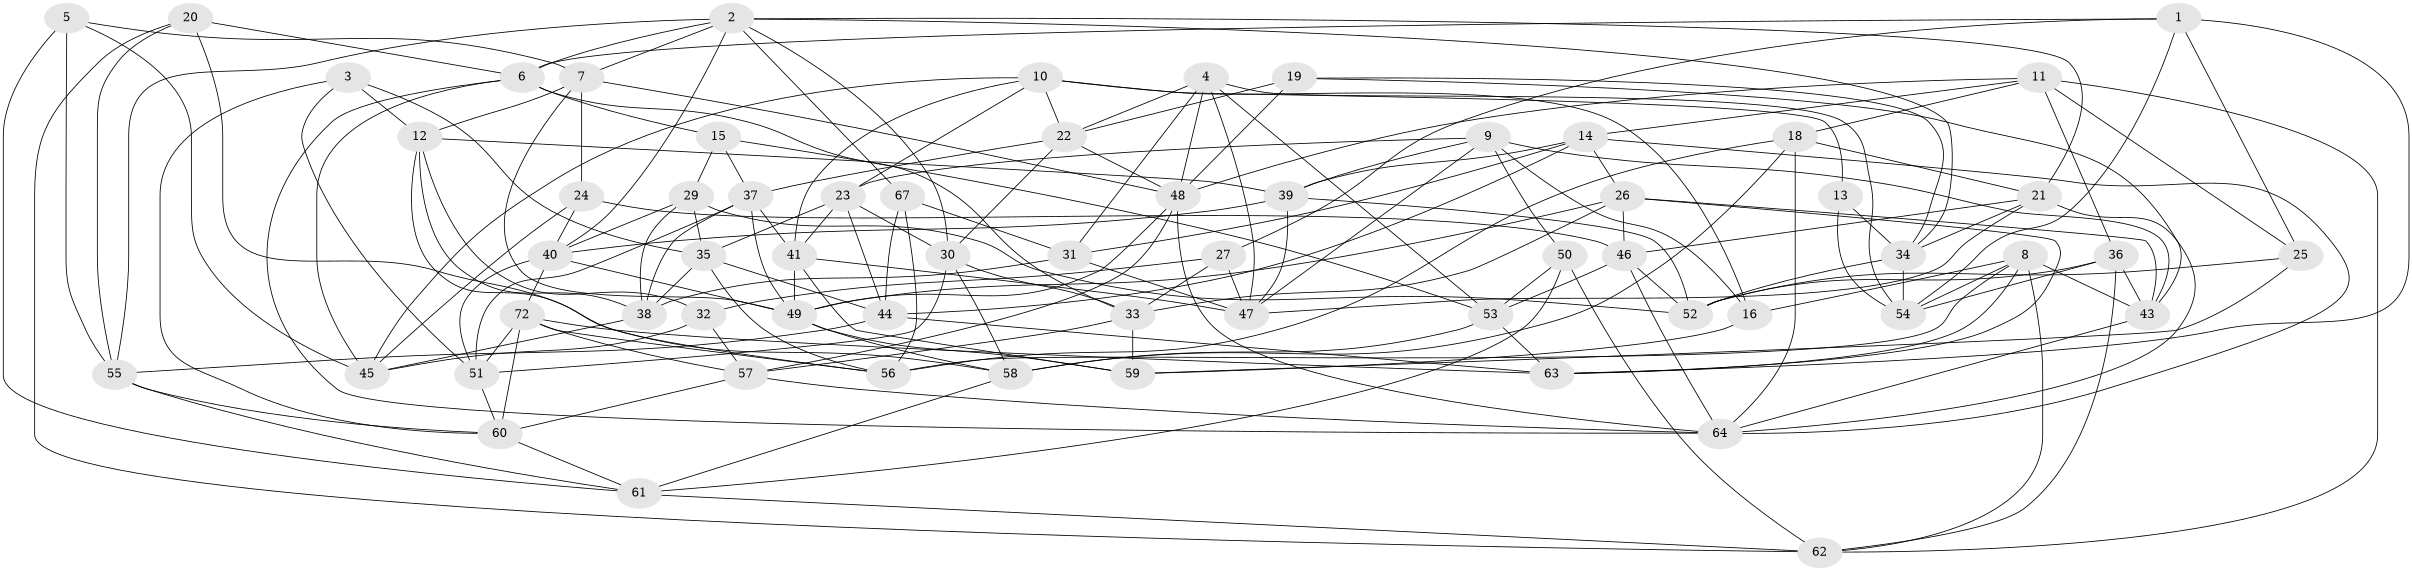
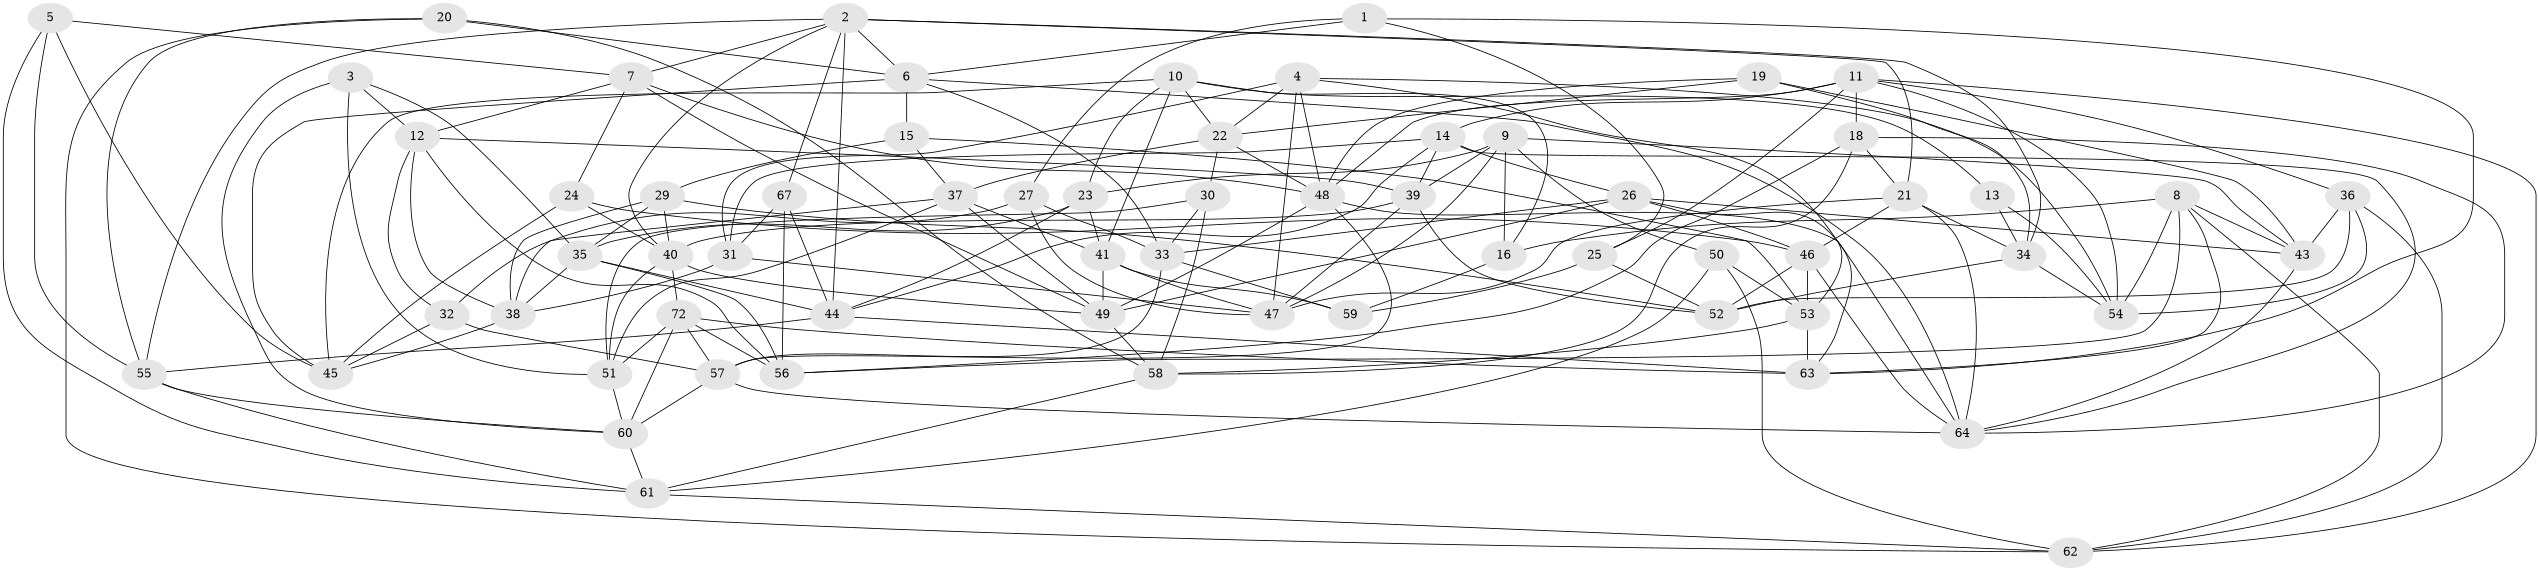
  graph {
    node [color=gray90 style=filled]
    edge [weight=1.0]
    1
    6
    25
    27
    54
    63
    45
    15
    33
    64
    59
    52
    47
    32
    58
    61
    2
    7
    n19 [label=67]
    21
    30
    34
    40
    55
    12
    48
    24
    49
    31
    56
    44
    46
    51
    n34 [label=72]
    60
    3
    35
    39
    38
    4
    22
    53
    37
    57
    5
    62
    29
    8
    16
    43
    9
    23
    50
    41
    10
    13
    11
    14
    18
    36
    26
    19
    20
    1 -- 6
    1 -- 25
    1 -- 27
-   1 -- 54
+   11 -- 54
    1 -- 63
    6 -- 45
    6 -- 15
    6 -- 33
    6 -- 64
    25 -- 59 [weight=2.0]
    25 -- 52
    27 -- 33
    27 -- 47
    27 -- 32
    15 -- 53
    15 -- 37
    15 -- 29
    33 -- 59
    33 -- 57
    32 -- 45
    32 -- 57
    58 -- 61
    61 -- 62
    2 -- 6
    2 -- 7
    2 -- n19
    2 -- 21
-   2 -- 30
+   2 -- 44
    2 -- 34
    2 -- 40
    2 -- 55
    7 -- 12
    7 -- 48
    7 -- 24
    7 -- 49
    n19 -- 31
    n19 -- 56
    n19 -- 44
    21 -- 64
    21 -- 47
    21 -- 34
    21 -- 46
    30 -- 33
    30 -- 58
    30 -- 51
    34 -- 54
    34 -- 52
    40 -- 49
    40 -- 51
    40 -- n34
    55 -- 61
    55 -- 60
    12 -- 32
    12 -- 56
    12 -- 39
    12 -- 38
    48 -- 64
    48 -- 49
    48 -- 57
    24 -- 45
    24 -- 40
    24 -- 46
-   49 -- 59
    49 -- 58
    31 -- 47 [weight=2.0]
    31 -- 38
    44 -- 63
    44 -- 55
    46 -- 64
    46 -- 52
    46 -- 53
    51 -- 60
    n34 -- 63
    n34 -- 56
    n34 -- 51
    n34 -- 60
    n34 -- 57
    60 -- 61
    3 -- 12
    3 -- 51
    3 -- 60
    3 -- 35
    35 -- 56
    35 -- 44
    35 -- 38
    39 -- 52
    39 -- 47
    39 -- 40
    38 -- 45
    4 -- 54
    4 -- 47
    4 -- 48
    4 -- 31
    4 -- 22
    4 -- 53
    22 -- 30
    22 -- 48
    22 -- 37
    53 -- 63
    53 -- 58
    37 -- 49
    37 -- 51
    37 -- 38
    37 -- 41
    57 -- 64
    57 -- 60
    5 -- 45
    5 -- 61
    5 -- 7
    5 -- 55
    29 -- 52
    29 -- 40
    29 -- 35 [weight=2.0]
    29 -- 38
    8 -- 54
    8 -- 63
    8 -- 56
    8 -- 62
    8 -- 16
    8 -- 43
    16 -- 59
    43 -- 64
    9 -- 47
    9 -- 39
    9 -- 16
    9 -- 43
    9 -- 23
    9 -- 50
-   23 -- 30
    23 -- 44
    23 -- 35
    23 -- 41
    50 -- 61
    50 -- 53
    50 -- 62
    41 -- 59
    41 -- 47
    41 -- 49
    10 -- 45
    10 -- 22
    10 -- 16
    10 -- 23
    10 -- 41
    10 -- 13
    13 -- 54
    13 -- 34
    11 -- 25
    11 -- 48
    11 -- 62
    11 -- 14
    11 -- 18
    11 -- 36
    14 -- 64
    14 -- 31
    14 -- 44
    14 -- 39
    14 -- 26
    18 -- 64
    18 -- 58
    18 -- 21
    18 -- 56
    36 -- 54
    36 -- 52
    36 -- 62
    36 -- 43
    26 -- 63
    26 -- 33
    26 -- 49
    26 -- 46
    26 -- 43
    19 -- 34
    19 -- 48
    19 -- 22
    19 -- 43
    20 -- 6
    20 -- 58
    20 -- 55
    20 -- 62
  }
